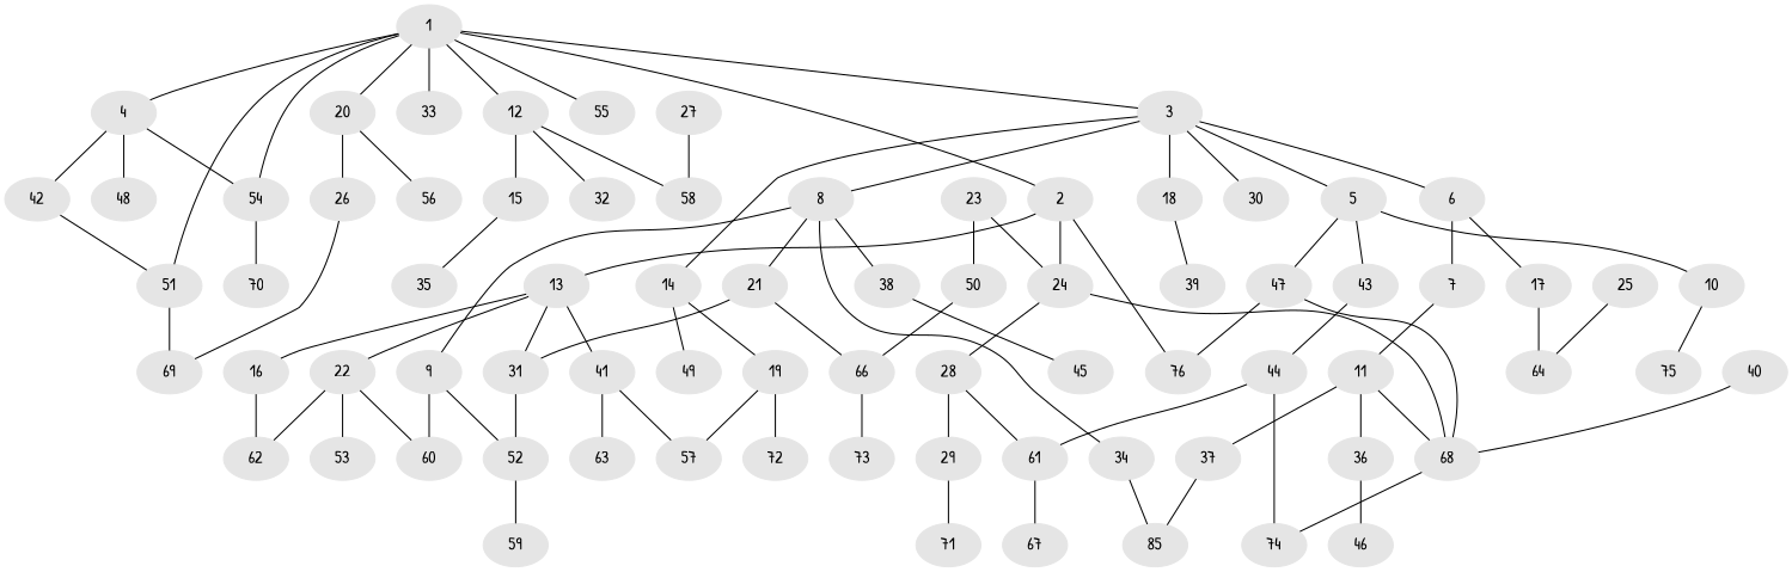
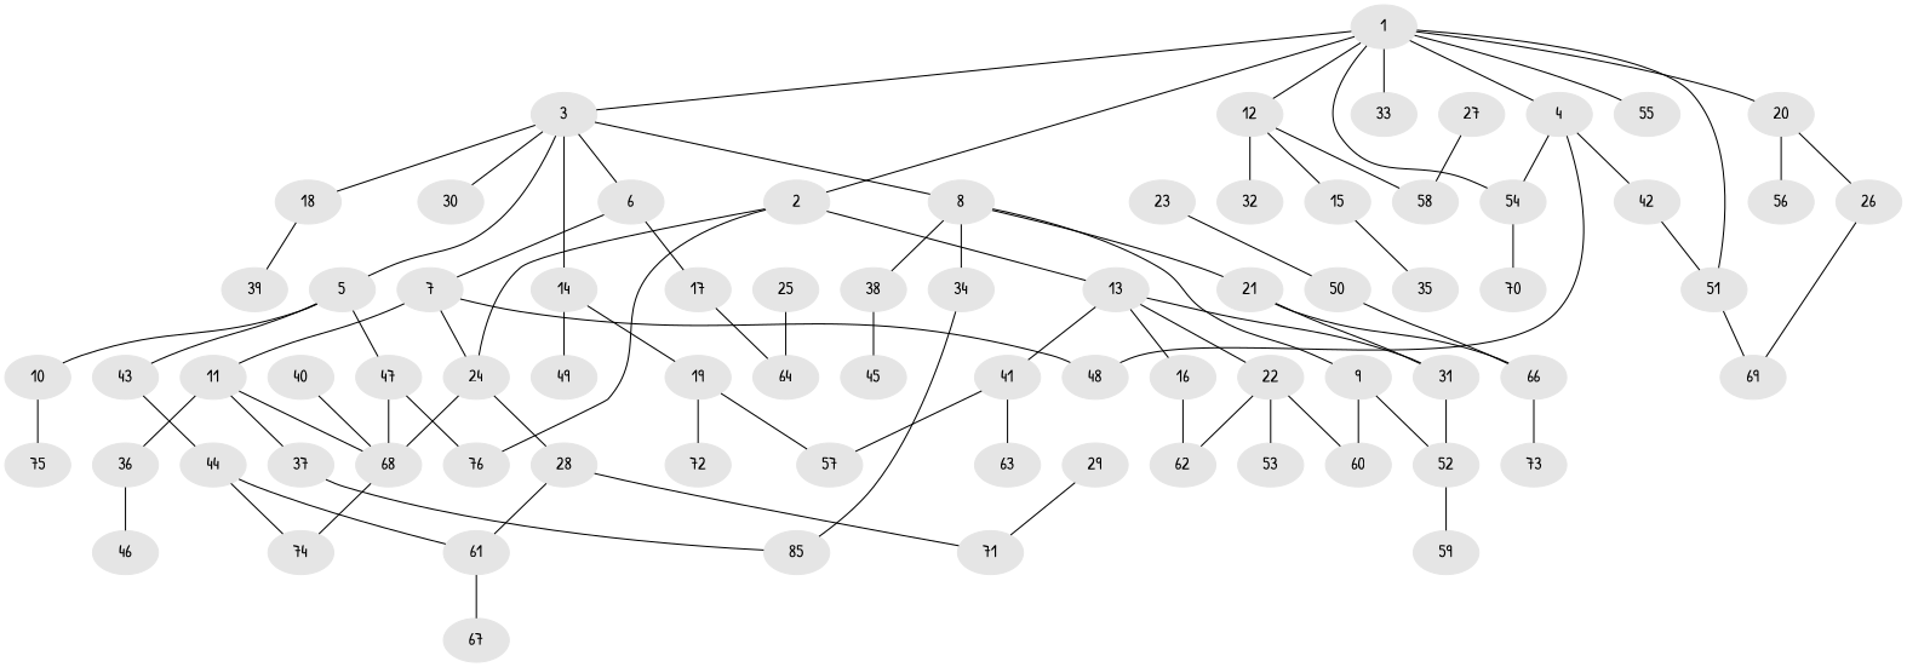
  graph {
    fontname="Patrick Hand"
    node [color=gray90 fontname="Patrick Hand" style=filled]
    edge [fontname="Patrick Hand"]
    1
    2
    3
    4
    12
    20
    33
    51
    54
    55
    13
    76
    24
    5
    6
    8
    14
    18
    30
    42
    48
    15
    32
    58
    26
    56
    69
    70
    16
    22
    31
    41
    23
    50
    10
    43
    47
    7
    17
    9
    21
    34
    38
    19
    49
    39
    27
    75
    44
    68
    11
    64
    36
    37
    52
    60
    66
    n58 [label=85]
    45
    59
    46
    74
    35
    62
    53
    57
    63
    72
    25
    73
    28
    29
    61
    71
    67
    40
    1 -- 2
    1 -- 3
    1 -- 4
    1 -- 12
    1 -- 20
    1 -- 33
    1 -- 51
    1 -- 54
    1 -- 55
    2 -- 13
    2 -- 76
    2 -- 24
    3 -- 5
    3 -- 6
    3 -- 8
    3 -- 14
    3 -- 18
    3 -- 30
    4 -- 54
    4 -- 42
    4 -- 48
    12 -- 15
    12 -- 32
    12 -- 58
    20 -- 26
    20 -- 56
    51 -- 69
    54 -- 70
    13 -- 16
    13 -- 22
    13 -- 31
    13 -- 41
    24 -- 68
    24 -- 28
    5 -- 10
    5 -- 43
    5 -- 47
    6 -- 7
    6 -- 17
    8 -- 9
    8 -- 21
    8 -- 34
    8 -- 38
    14 -- 19
    14 -- 49
    18 -- 39
    42 -- 51
    15 -- 35
    26 -- 69
    16 -- 62
    22 -- 60
    22 -- 62
    22 -- 53
    31 -- 52
    41 -- 57
    41 -- 63
-   23 -- 24
+   7 -- 24
    23 -- 50
    50 -- 66
    10 -- 75
    43 -- 44
    47 -- 76
    47 -- 68
+   7 -- 48
    7 -- 11
    17 -- 64
    9 -- 52
    9 -- 60
    21 -- 31
    21 -- 66
    34 -- n58
    38 -- 45
    19 -- 57
    19 -- 72
    27 -- 58
    44 -- 74
    44 -- 61
    68 -- 74
    11 -- 68
    11 -- 36
    11 -- 37
    36 -- 46
    37 -- n58
    52 -- 59
    66 -- 73
    25 -- 64
-   28 -- 29
+   28 -- 71
    28 -- 61
    29 -- 71
    61 -- 67
    40 -- 68
  }
